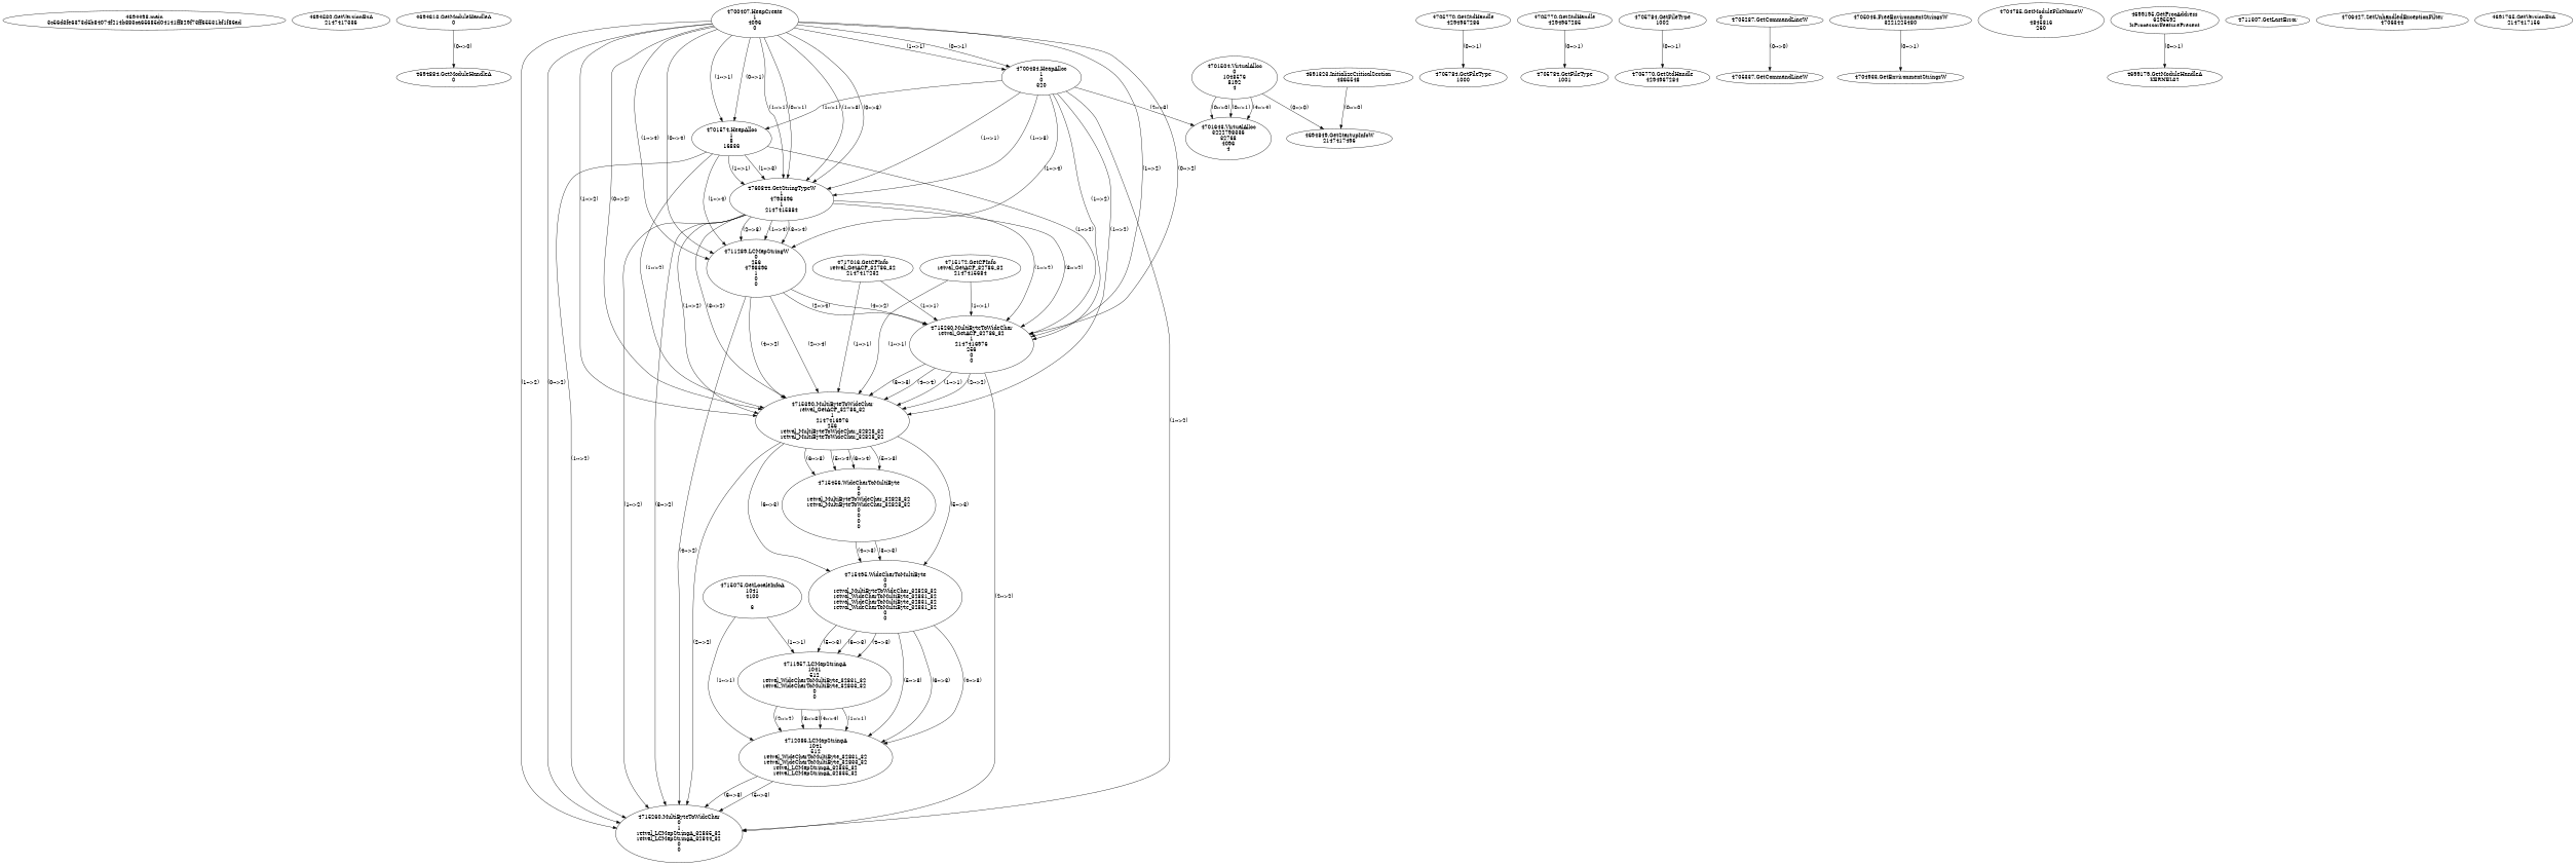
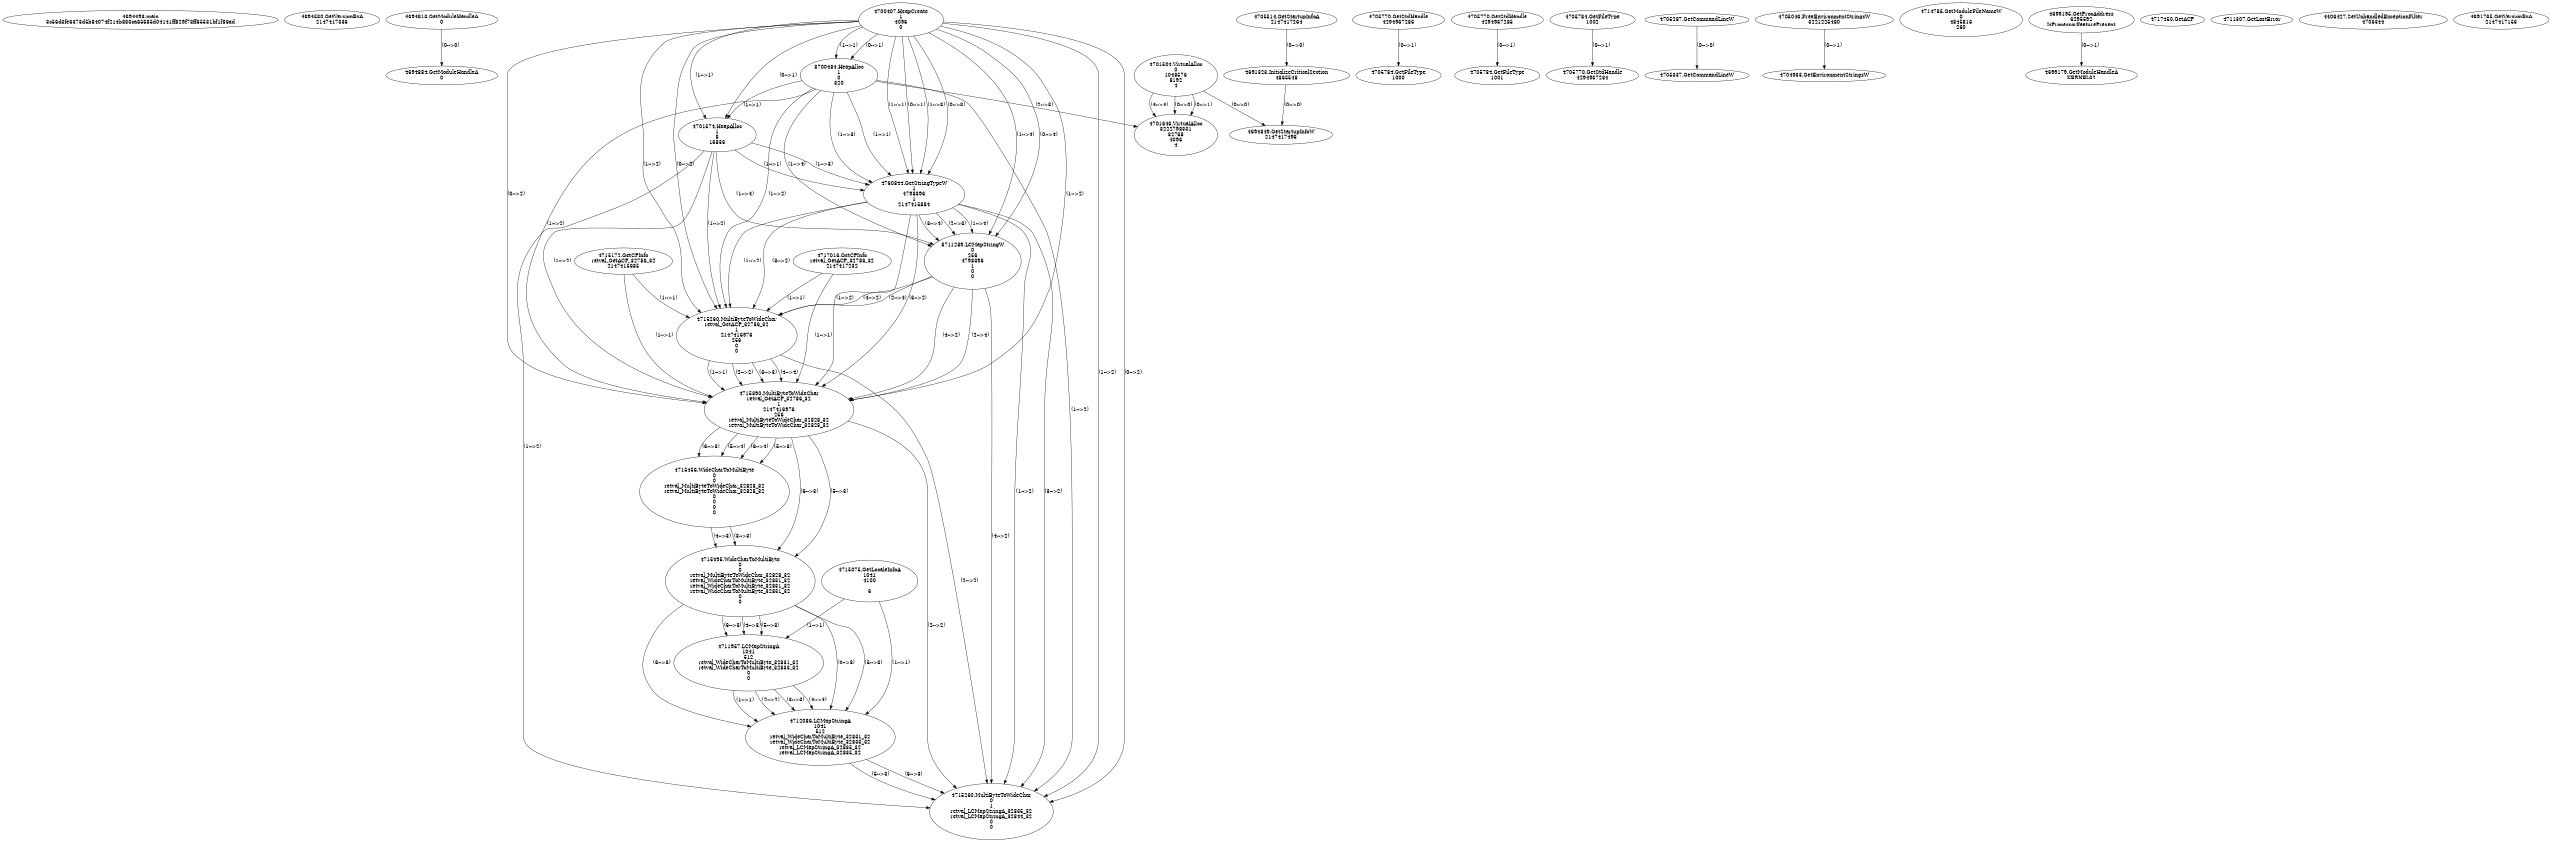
  digraph {
    n1 [label="4694498.main\n3c56d3fe6373d5b84074f214b883ca65685d04141ff829f73ff65531bf1f86ad"]
    n2 [label="4694530.GetVersionExA\n2147417336"]
    n3 [label="4694613.GetModuleHandleA\n0"]
    n4 [label="4694884.GetModuleHandleA\n0"]
    n5 [label="4700407.HeapCreate\n1\n4096\n0"]
-   n6 [label="4700484.HeapAlloc\n1\n0\n320"]
+   n6 [label="8700484.HeapAlloc\n1\n0\n320"]
    n7 [label="4701574.HeapAlloc\n1\n8\n16836"]
    n8 [label="4760844.GetStringTypeW\n1\n4798396\n1\n2147415884"]
-   n9 [label="4711289.LCMapStringW\n0\n256\n4798396\n1\n0\n0"]
+   n9 [label="8711289.LCMapStringW\n0\n256\n4798396\n1\n0\n0"]
    n10 [label="4715260.MultiByteToWideChar\nretval_GetACP_32786_32\n1\n2147416976\n256\n0\n0"]
    n11 [label="4715390.MultiByteToWideChar\nretval_GetACP_32786_32\n1\n2147416976\n256\nretval_MultiByteToWideChar_32828_32\nretval_MultiByteToWideChar_32828_32"]
    n12 [label="4715260.MultiByteToWideChar\n0\n1\nretval_LCMapStringA_32835_32\nretval_LCMapStringA_32844_32\n0\n0"]
-   n13 [label="4701643.VirtualAlloc\n3222798336\n32768\n4096\n4"]
+   n13 [label="4701643.VirtualAlloc\n3222798331\n32768\n4096\n4"]
    n14 [label="4715456.WideCharToMultiByte\n0\n0\nretval_MultiByteToWideChar_32828_32\nretval_MultiByteToWideChar_32828_32\n0\n0\n0\n0"]
    n15 [label="4715495.WideCharToMultiByte\n0\n0\nretval_MultiByteToWideChar_32828_32\nretval_WideCharToMultiByte_32831_32\nretval_WideCharToMultiByte_32831_32\nretval_WideCharToMultiByte_32831_32\n0\n0"]
    n16 [label="4701504.VirtualAlloc\n0\n1048576\n8192\n4"]
    n17 [label="4694849.GetStartupInfoW\n2147417496"]
+   n18 [label="4705514.GetStartupInfoA\n2147417264"]
    n19 [label="4691323.InitializeCriticalSection\n4865548"]
    n20 [label="4705770.GetStdHandle\n4294967286"]
    n21 [label="4705784.GetFileType\n1000"]
    n22 [label="4705770.GetStdHandle\n4294967285"]
    n23 [label="4705784.GetFileType\n1001"]
    n24 [label="4705770.GetStdHandle\n4294967284"]
    n25 [label="4705784.GetFileType\n1002"]
    n26 [label="4705287.GetCommandLineW\n"]
    n27 [label="4705337.GetCommandLineW\n"]
    n28 [label="4704933.GetEnvironmentStringsW\n"]
    n29 [label="4705046.FreeEnvironmentStringsW\n3221225480"]
-   n30 [label="4704785.GetModuleFileNameW\n0\n4845816\n260"]
+   n30 [label="4714785.GetModuleFileNameW\n0\n4845816\n260"]
    n31 [label="4699179.GetModuleHandleA\nKERNEL32"]
    n32 [label="4699195.GetProcAddress\n6295592\nIsProcessorFeaturePresent"]
+   n33 [label="4717450.GetACP\n"]
    n34 [label="4717016.GetCPInfo\nretval_GetACP_32786_32\n2147417232"]
-   n35 [label="4715172.GetCPInfo\nretval_GetACP_32786_32\n2147415684"]
+   n35 [label="4715172.GetCPInfo\nretval_GetACP_32786_32\n2147415685"]
    n36 [label="4715075.GetLocaleInfoA\n1041\n4100\n\n6"]
    n37 [label="4711957.LCMapStringA\n1041\n512\nretval_WideCharToMultiByte_32831_32\nretval_WideCharToMultiByte_32833_32\n0\n0"]
    n38 [label="4712086.LCMapStringA\n1041\n512\nretval_WideCharToMultiByte_32831_32\nretval_WideCharToMultiByte_32833_32\nretval_LCMapStringA_32835_32\nretval_LCMapStringA_32835_32"]
    n39 [label="4711307.GetLastError\n"]
-   n40 [label="4706427.SetUnhandledExceptionFilter\n4706344"]
+   n40 [label="4406427.SetUnhandledExceptionFilter\n4706344"]
    n41 [label="4691765.GetVersionExA\n2147417156"]
    n3 -> n4 [label="(0-->0)"]
    n5 -> n6 [label="(1-->1)"]
    n5 -> n6 [label="(0-->1)"]
    n5 -> n7 [label="(1-->1)"]
    n5 -> n7 [label="(0-->1)"]
    n5 -> n8 [label="(1-->1)"]
    n5 -> n8 [label="(0-->1)"]
    n5 -> n8 [label="(1-->3)"]
    n5 -> n8 [label="(0-->3)"]
    n5 -> n9 [label="(1-->4)"]
    n5 -> n9 [label="(0-->4)"]
    n5 -> n10 [label="(1-->2)"]
    n5 -> n10 [label="(0-->2)"]
    n5 -> n11 [label="(1-->2)"]
    n5 -> n11 [label="(0-->2)"]
    n5 -> n12 [label="(1-->2)"]
    n5 -> n12 [label="(0-->2)"]
    n6 -> n7 [label="(1-->1)"]
    n6 -> n8 [label="(1-->1)"]
    n6 -> n8 [label="(1-->3)"]
    n6 -> n9 [label="(1-->4)"]
    n6 -> n10 [label="(1-->2)"]
    n6 -> n11 [label="(1-->2)"]
    n6 -> n12 [label="(1-->2)"]
    n6 -> n13 [label="(2-->3)"]
    n7 -> n8 [label="(1-->1)"]
    n7 -> n8 [label="(1-->3)"]
    n7 -> n9 [label="(1-->4)"]
    n7 -> n10 [label="(1-->2)"]
    n7 -> n11 [label="(1-->2)"]
    n7 -> n12 [label="(1-->2)"]
    n8 -> n9 [label="(2-->3)"]
    n8 -> n9 [label="(1-->4)"]
    n8 -> n9 [label="(3-->4)"]
    n8 -> n10 [label="(1-->2)"]
    n8 -> n10 [label="(3-->2)"]
    n8 -> n11 [label="(1-->2)"]
    n8 -> n11 [label="(3-->2)"]
    n8 -> n12 [label="(1-->2)"]
    n8 -> n12 [label="(3-->2)"]
    n9 -> n10 [label="(4-->2)"]
    n9 -> n10 [label="(2-->4)"]
    n9 -> n11 [label="(4-->2)"]
    n9 -> n11 [label="(2-->4)"]
    n9 -> n12 [label="(4-->2)"]
    n10 -> n11 [label="(1-->1)"]
    n10 -> n11 [label="(2-->2)"]
    n10 -> n11 [label="(3-->3)"]
    n10 -> n11 [label="(4-->4)"]
    n10 -> n12 [label="(2-->2)"]
    n11 -> n12 [label="(2-->2)"]
    n11 -> n14 [label="(5-->3)"]
    n11 -> n14 [label="(6-->3)"]
    n11 -> n14 [label="(5-->4)"]
    n11 -> n14 [label="(6-->4)"]
    n11 -> n15 [label="(5-->3)"]
    n11 -> n15 [label="(6-->3)"]
    n14 -> n15 [label="(3-->3)"]
    n14 -> n15 [label="(4-->3)"]
    n15 -> n37 [label="(4-->3)"]
    n15 -> n37 [label="(5-->3)"]
    n15 -> n37 [label="(6-->3)"]
    n15 -> n38 [label="(4-->3)"]
    n15 -> n38 [label="(5-->3)"]
    n15 -> n38 [label="(6-->3)"]
    n16 -> n13 [label="(0-->1)"]
    n16 -> n13 [label="(4-->4)"]
    n16 -> n13 [label="(0-->0)"]
    n16 -> n17 [label="(0-->0)"]
+   n18 -> n19 [label="(0-->0)"]
    n19 -> n17 [label="(0-->0)"]
    n20 -> n21 [label="(0-->1)"]
    n22 -> n23 [label="(0-->1)"]
    n25 -> n24 [label="(0-->1)"]
    n26 -> n27 [label="(0-->0)"]
    n29 -> n28 [label="(0-->1)"]
    n32 -> n31 [label="(0-->1)"]
    n34 -> n10 [label="(1-->1)"]
    n34 -> n11 [label="(1-->1)"]
    n35 -> n10 [label="(1-->1)"]
    n35 -> n11 [label="(1-->1)"]
    n36 -> n37 [label="(1-->1)"]
    n36 -> n38 [label="(1-->1)"]
    n37 -> n38 [label="(1-->1)"]
    n37 -> n38 [label="(2-->2)"]
    n37 -> n38 [label="(3-->3)"]
    n37 -> n38 [label="(4-->4)"]
    n38 -> n12 [label="(5-->3)"]
    n38 -> n12 [label="(6-->3)"]
  }
